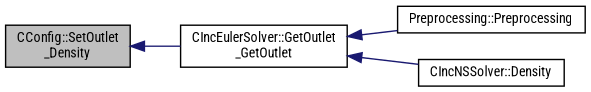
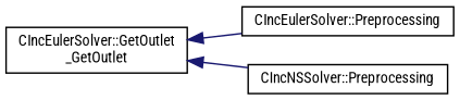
  digraph {
    fontname="Roboto Condensed"
    rankdir=LR
    node [color=black fillcolor=white fontname="Roboto Condensed" fontsize=10 shape=record style=filled]
    edge [color=midnightblue dir=back fontname="Roboto Condensed" fontsize=10 labelfontname=Helvetica labelfontsize=10 style=solid]
-   n1 [fillcolor=grey75 fontcolor=black height=0.2 label="CConfig::SetOutlet\l_Density" width=0.4]
    n2 [height=0.2 label="CIncEulerSolver::GetOutlet\l_GetOutlet" width=0.4]
-   n3 [height=0.2 label="Preprocessing::Preprocessing" width=0.4]
-   n4 [height=0.2 label="CIncNSSolver::Density" width=0.4]
-   n1 -> n2
+   n3 [height=0.2 label="CIncEulerSolver::Preprocessing" width=0.4]
+   n4 [height=0.2 label="CIncNSSolver::Preprocessing" width=0.4]
    n2 -> n3
    n2 -> n4
  }
